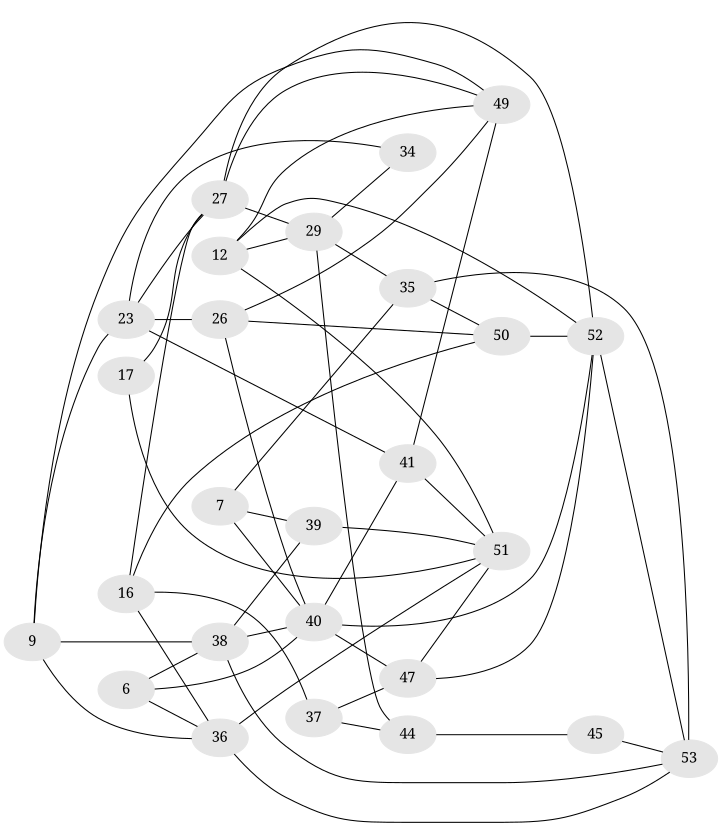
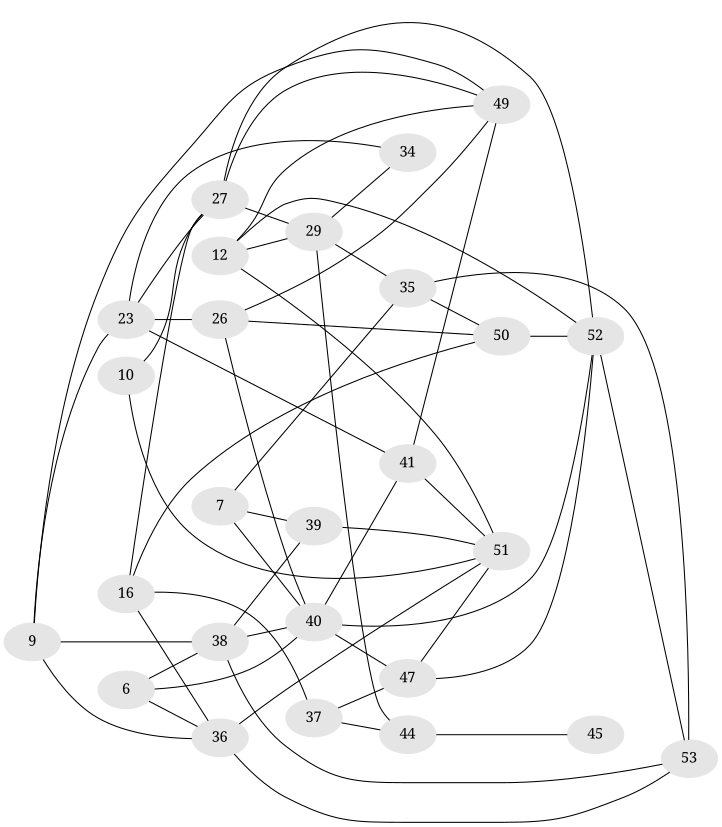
  graph {
    fontname="Noto Serif"
    rankdir=LR
    node [color=gray90 fontname="Noto Serif" style=filled]
    edge [fontname="Noto Serif"]
    36 [super="+11+28"]
    51 [super="+46+48"]
    53 [super="+42+43+24"]
    6
    38 [super="+18"]
    40 [super="+3"]
    39
    52 [super="+19"]
    41 [super="+31"]
    47 [super="+20"]
    7
    35
    50 [super="+21"]
    23 [super="+15"]
    27 [super="+8"]
    26 [super="+5+22"]
    34
    9
    49 [super="+13+10"]
    12
    29
    44
    16
    37 [super="+30"]
-   17
+   17 [label=10]
    45
    36 -- 51
    36 -- 53 [weight=2]
    6 -- 36
    6 -- 38 [weight=2]
    6 -- 40
    38 -- 53
    38 -- 40
    38 -- 39 [weight=2]
    40 -- 52 [weight=2]
    40 -- 41
    40 -- 47
    39 -- 51
    52 -- 53
    41 -- 51 [weight=2]
    41 -- 49 [weight=2]
    47 -- 51 [weight=3]
    47 -- 52
    7 -- 40
    7 -- 39
    7 -- 35
    35 -- 53
    35 -- 50 [weight=2]
    50 -- 52 [weight=2]
    23 -- 41
    23 -- 27
    23 -- 26 [weight=2]
    23 -- 34
    27 -- 52 [weight=2]
    27 -- 49 [weight=2]
    27 -- 29 [weight=2]
    26 -- 40 [weight=2]
    26 -- 50
    26 -- 49
    9 -- 36
    9 -- 38 [weight=2]
    9 -- 23
    9 -- 49
    12 -- 51
    12 -- 52
    12 -- 49
    12 -- 29
    29 -- 35
    29 -- 34
    29 -- 44
    44 -- 45
    16 -- 36 [weight=2]
    16 -- 50
    16 -- 27
    16 -- 37 [weight=2]
    37 -- 47 [weight=2]
    37 -- 44
    17 -- 51
    17 -- 27 [weight=2]
-   45 -- 53
  }
